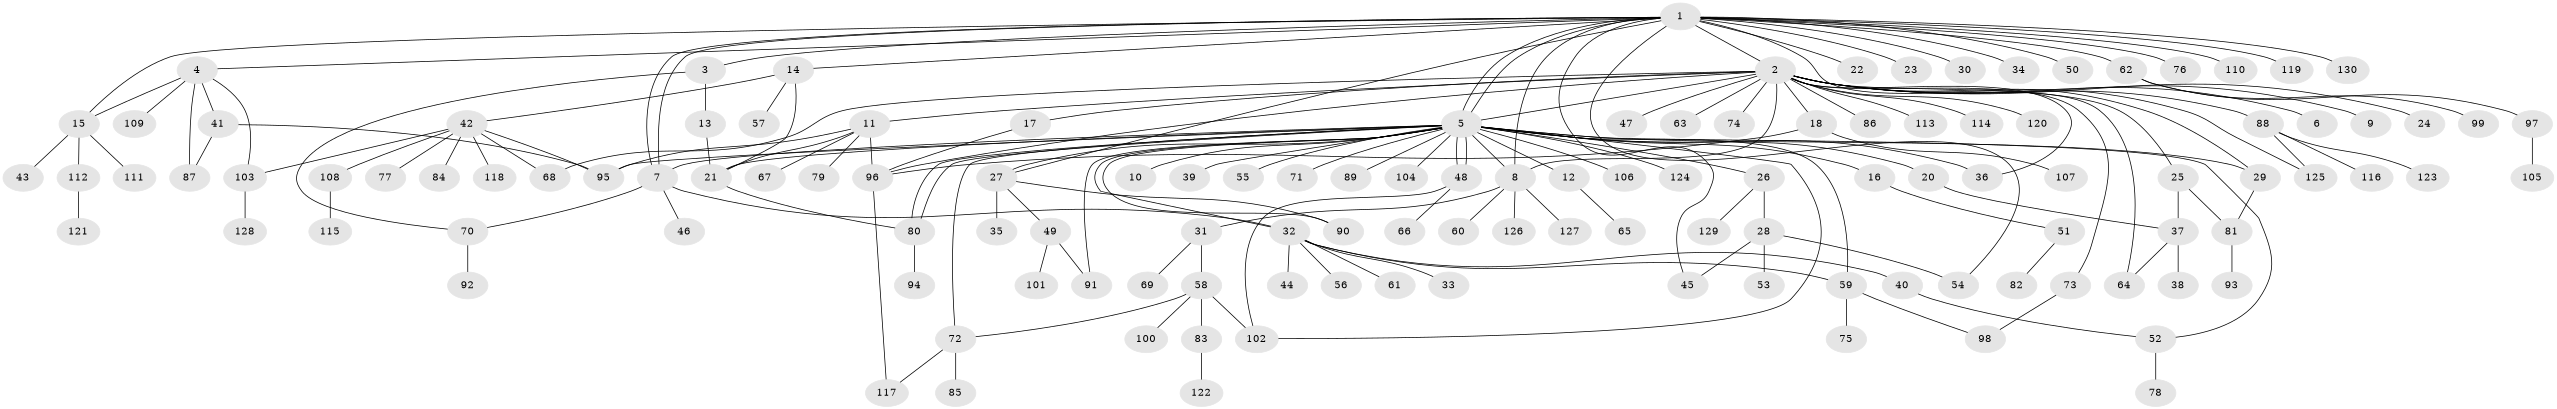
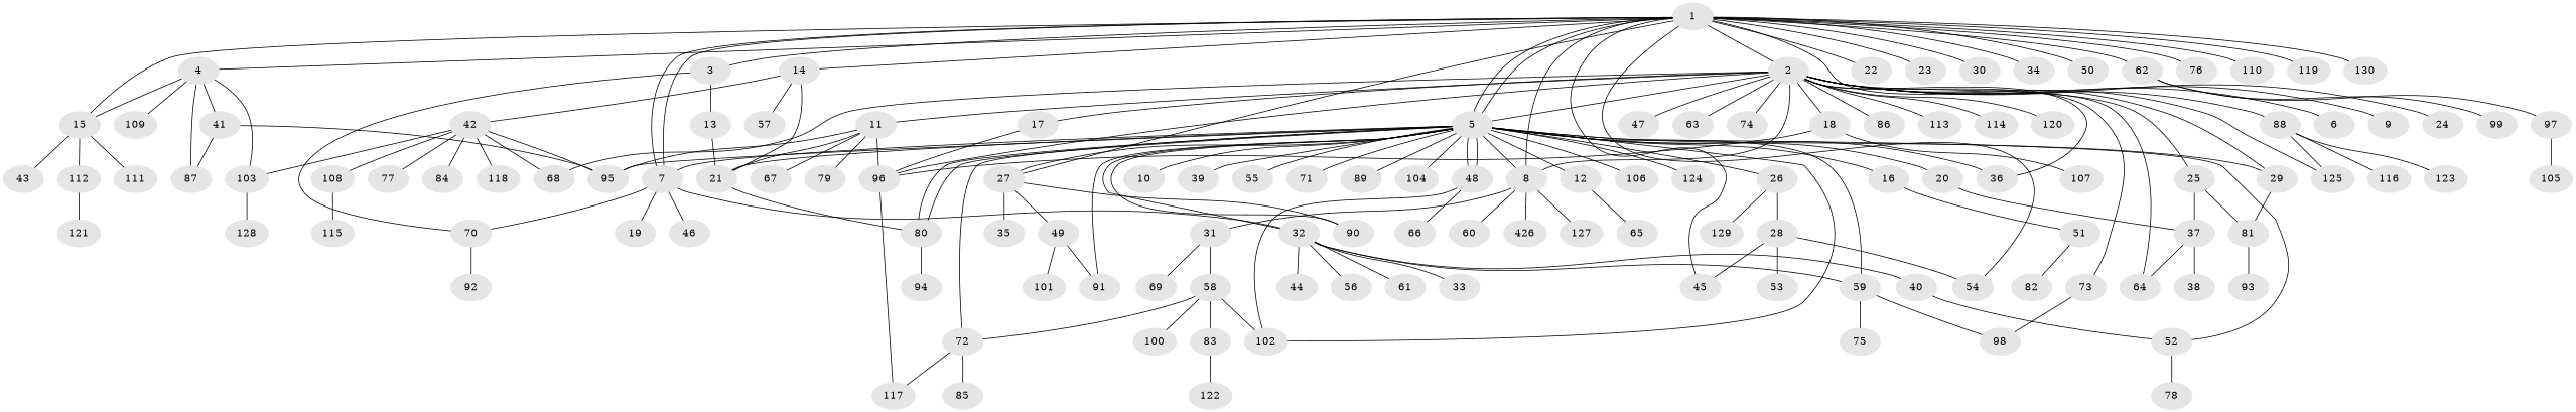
  graph {
    node [color=gray90 style=filled]
    1
    2
    3
    4
    5
    7
    8
    14
    15
    22
    23
    27
    30
    34
    45
    50
    54
    62
    64
    76
    110
    119
    130
    6
    9
    11
    17
    18
    24
    25
    29
    36
    47
    63
    68
    73
    74
    86
    88
    96
    113
    114
    120
    125
    13
    70
    41
    87
    103
    109
    10
    12
    16
    20
    21
    26
    32
    39
    48
    52
    55
    59
    71
    72
    80
    89
    90
    91
    95
    102
    104
    106
    124
+   19
    46
    31
    60
-   126
+   126 [label=426]
    127
    42
    57
    43
    111
    112
    35
    49
    97
    99
    67
    79
    107
    37
    81
    98
    116
    123
    117
    92
    128
    65
    51
    28
    129
    33
    40
    44
    56
    61
    66
    78
    75
    85
    94
    58
    69
    82
    77
    84
    108
    118
    121
    38
    93
    53
    101
    83
    100
    115
    122
    105
    1 -- 2
    1 -- 3
    1 -- 4
    1 -- 5
    1 -- 5
    1 -- 7
    1 -- 7
    1 -- 8
    1 -- 14
    1 -- 15
    1 -- 22
    1 -- 23
    1 -- 27
    1 -- 30
    1 -- 34
    1 -- 45
    1 -- 50
    1 -- 54
    1 -- 62
    1 -- 64
    1 -- 76
    1 -- 110
    1 -- 119
    1 -- 130
    2 -- 5
    2 -- 8
    2 -- 6
    2 -- 9
    2 -- 11
    2 -- 17
    2 -- 18
    2 -- 24
    2 -- 25
    2 -- 29
    2 -- 36
    2 -- 47
    2 -- 63
    2 -- 68
    2 -- 73
    2 -- 74
    2 -- 86
    2 -- 88
    2 -- 96
    2 -- 113
    2 -- 114
    2 -- 120
    2 -- 125
    3 -- 13
    3 -- 70
    4 -- 15
    4 -- 41
    4 -- 87
    4 -- 103
    4 -- 109
    5 -- 7
    5 -- 8
    5 -- 27
    5 -- 29
    5 -- 36
    5 -- 10
    5 -- 12
    5 -- 16
    5 -- 20
    5 -- 21
    5 -- 26
    5 -- 32
    5 -- 39
    5 -- 48
    5 -- 48
    5 -- 52
    5 -- 55
    5 -- 59
    5 -- 71
    5 -- 72
    5 -- 80
    5 -- 80
    5 -- 89
    5 -- 90
    5 -- 91
    5 -- 95
    5 -- 102
    5 -- 104
    5 -- 106
    5 -- 124
    7 -- 70
    7 -- 32
+   7 -- 19
    7 -- 46
    8 -- 31
    8 -- 60
    8 -- 126
    8 -- 127
    14 -- 21
    14 -- 42
    14 -- 57
    15 -- 43
    15 -- 111
    15 -- 112
    27 -- 90
    27 -- 35
    27 -- 49
    62 -- 97
    62 -- 99
    11 -- 96
    11 -- 21
    11 -- 95
    11 -- 67
    11 -- 79
    17 -- 96
    18 -- 96
    18 -- 107
    25 -- 37
    25 -- 81
    29 -- 81
    73 -- 98
    88 -- 125
    88 -- 116
    88 -- 123
    96 -- 117
    13 -- 21
    70 -- 92
    41 -- 87
    41 -- 95
    103 -- 128
    12 -- 65
    16 -- 51
    20 -- 37
    21 -- 80
    26 -- 28
    26 -- 129
    32 -- 59
    32 -- 33
    32 -- 40
    32 -- 44
    32 -- 56
    32 -- 61
    48 -- 102
    48 -- 66
    52 -- 78
    59 -- 98
    59 -- 75
    72 -- 117
    72 -- 85
    80 -- 94
    31 -- 58
    31 -- 69
    42 -- 68
    42 -- 103
    42 -- 95
    42 -- 77
    42 -- 84
    42 -- 108
    42 -- 118
    112 -- 121
    49 -- 91
    49 -- 101
    97 -- 105
    37 -- 64
    37 -- 38
    81 -- 93
    51 -- 82
    28 -- 45
    28 -- 54
    28 -- 53
    40 -- 52
    58 -- 72
    58 -- 102
    58 -- 83
    58 -- 100
    108 -- 115
    83 -- 122
  }
